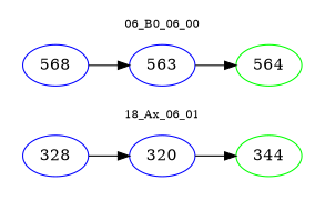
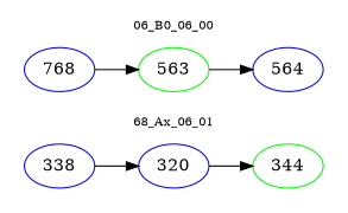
  digraph {
    rankdir=LR
    node [color=blue]
    edge [color=black]
-   n1 [label=328]
+   n1 [label=338]
    n2 [label=320]
    n3 [color=green label=344]
-   n4 [label=568]
-   n5 [label=563]
-   n6 [color=green label=564]
+   n4 [label=768]
+   n5 [color=green label=563]
+   n6 [label=564]
    subgraph cluster_1 {
      color=white
      fontsize=10
-     label="18_Ax_06_01"
+     label="68_Ax_06_01"
      n1
      n2
      n3
    }
    subgraph cluster_2 {
      color=white
      fontsize=10
      label="06_B0_06_00"
      n4
      n5
      n6
    }
    n1 -> n2
    n2 -> n3
    n4 -> n5
    n5 -> n6
  }
